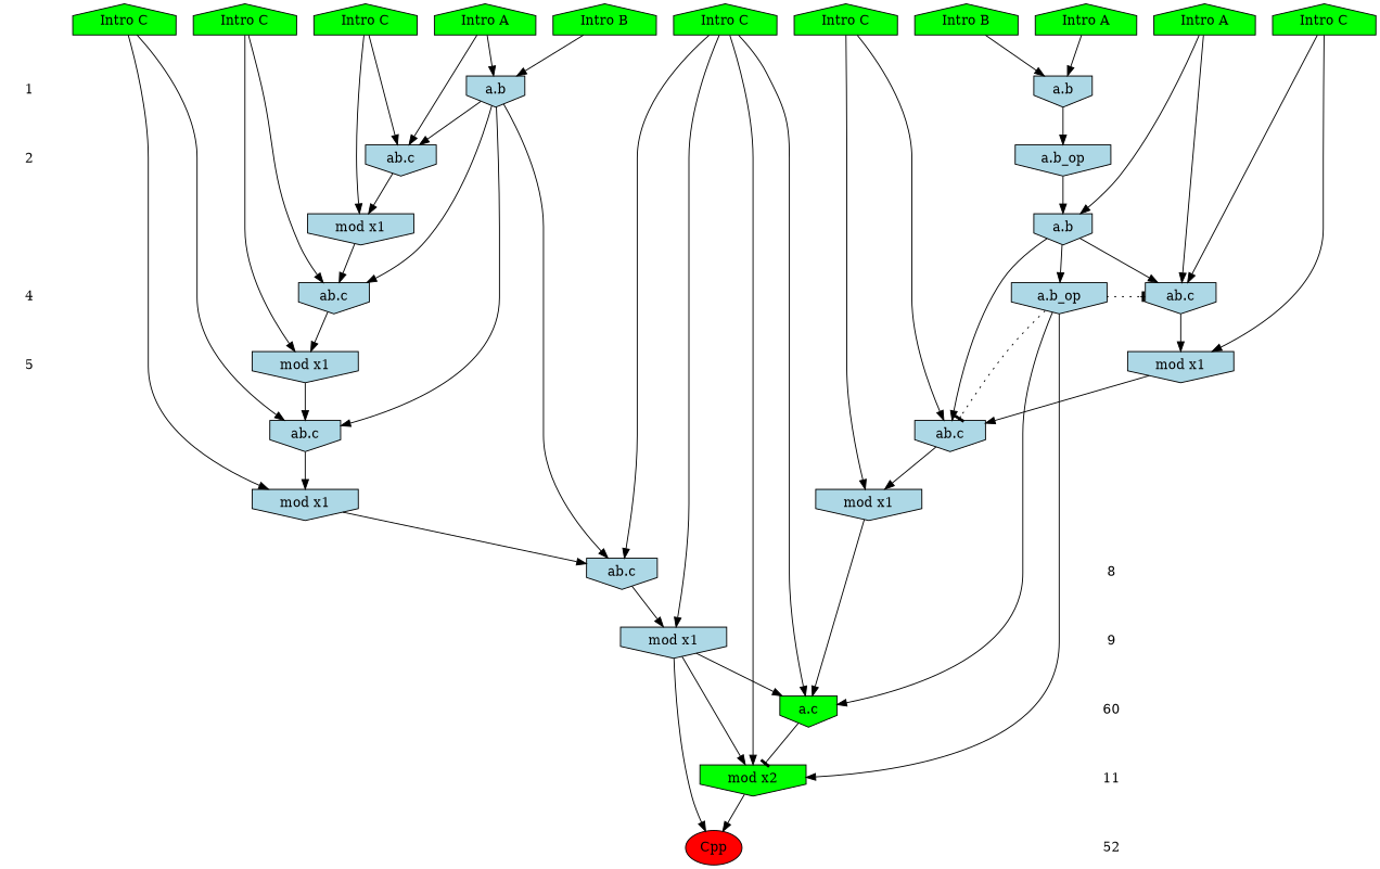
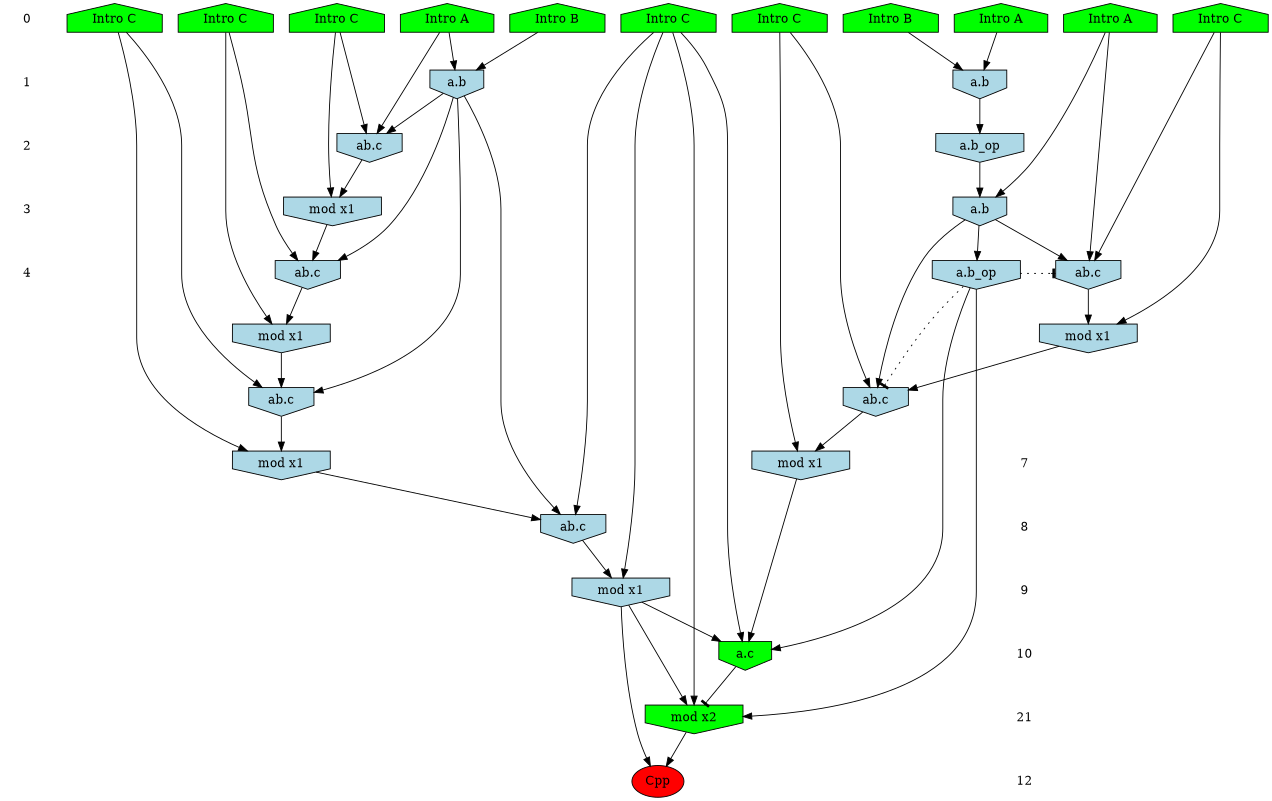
  digraph {
    fontname="DejaVu Serif"
    ranksep=.5
    node [fontname="DejaVu Serif" shape=invhouse fillcolor=lightblue style=filled]
    edge [fontname="DejaVu Serif"]
+   0 [shape=plaintext fillcolor="" style=""]
    n2 [fillcolor=green label="Intro A" shape=house]
    n3 [fillcolor=green label="Intro B" shape=house]
    n4 [fillcolor=green label="Intro B" shape=house]
    n5 [fillcolor=green label="Intro A" shape=house]
    n6 [fillcolor=green label="Intro A" shape=house]
    n7 [fillcolor=green label="Intro C" shape=house]
    n8 [fillcolor=green label="Intro C" shape=house]
    n9 [fillcolor=green label="Intro C" shape=house]
    n10 [fillcolor=green label="Intro C" shape=house]
    n11 [fillcolor=green label="Intro C" shape=house]
    n12 [fillcolor=green label="Intro C" shape=house]
    1 [shape=plaintext fillcolor="" style=""]
    n14 [label="a.b"]
    n15 [label="a.b"]
    2 [shape=plaintext fillcolor="" style=""]
    n17 [label="ab.c"]
    n18 [label="a.b_op"]
+   3 [shape=plaintext fillcolor="" style=""]
    n20 [label="mod x1"]
    n21 [label="a.b"]
    4 [shape=plaintext fillcolor="" style=""]
    n23 [label="ab.c"]
    n24 [label="ab.c"]
    n25 [label="a.b_op"]
-   5 [shape=plaintext fillcolor="" style=""]
    n27 [label="mod x1"]
    n28 [label="mod x1"]
    n29 [label="ab.c"]
    n30 [label="ab.c"]
+   7 [shape=plaintext fillcolor="" style=""]
    n32 [label="mod x1"]
    n33 [label="mod x1"]
    8 [shape=plaintext fillcolor="" style=""]
    n35 [label="ab.c"]
    9 [shape=plaintext fillcolor="" style=""]
    n37 [label="mod x1"]
-   10 [shape=plaintext label=60 fillcolor="" style=""]
+   10 [shape=plaintext fillcolor="" style=""]
    n39 [fillcolor=green label="a.c"]
-   11 [shape=plaintext fillcolor="" style=""]
+   11 [shape=plaintext label=21 fillcolor="" style=""]
    n41 [fillcolor=green label="mod x2"]
-   12 [shape=plaintext label=52 fillcolor="" style=""]
+   12 [shape=plaintext fillcolor="" style=""]
    n43 [fillcolor=red label=Cpp shape=""]
    subgraph sub_1 {
      rank=same
+     0
      n2
      n3
      n4
      n5
      n6
      n7
      n8
      n9
      n10
      n11
      n12
    }
    subgraph sub_2 {
      rank=same
      1
      n14
      n15
    }
    subgraph sub_3 {
      rank=same
      2
      n17
      n18
    }
    subgraph sub_4 {
      rank=same
+     3
      n20
      n21
    }
    subgraph sub_5 {
      rank=same
      4
      n23
      n24
      n25
    }
    subgraph sub_6 {
      rank=same
-     5
      n27
      n28
    }
    subgraph sub_7 {
      rank=same
      n29
      n30
    }
    subgraph sub_8 {
      rank=same
+     7
      n32
      n33
    }
    subgraph sub_9 {
      rank=same
      8
      n35
    }
    subgraph sub_10 {
      rank=same
      9
      n37
    }
    subgraph sub_11 {
      rank=same
      10
      n39
    }
    subgraph sub_12 {
      rank=same
      11
      n41
    }
    subgraph sub_13 {
      rank=same
      12
      n43
    }
+   0 -> 1 [style=invis]
    n2 -> n15
    n2 -> n17
    n3 -> n14
    n4 -> n15
    n5 -> n14
    n6 -> n21
    n6 -> n24
    n7 -> n24
    n7 -> n28
    n8 -> n29
    n8 -> n32
    n9 -> n30
    n9 -> n33
    n10 -> n17
    n10 -> n20
    n11 -> n35
    n11 -> n37
    n11 -> n39
    n11 -> n41
    n12 -> n23
    n12 -> n27
    1 -> 2 [style=invis]
    n14 -> n18
    n15 -> n17
    n15 -> n23
    n15 -> n29
    n15 -> n35
+   2 -> 3 [style=invis]
    n17 -> n20
    n18 -> n21
+   3 -> 4 [style=invis]
    n20 -> n23
    n21 -> n24
    n21 -> n25
    n21 -> n30
-   4 -> 5 [style=invis]
    n23 -> n27
    n24 -> n28
    n25 -> n24 [arrowhead=tee style=dotted]
    n25 -> n30 [arrowhead=tee style=dotted]
    n25 -> n39
    n25 -> n41
    n27 -> n29
    n28 -> n30
    n29 -> n32
    n30 -> n33
+   7 -> 8 [style=invis]
    n32 -> n35
    n33 -> n39
    8 -> 9 [style=invis]
    n35 -> n37
    9 -> 10 [style=invis]
    n37 -> n39
    n37 -> n41
    n37 -> n43
    10 -> 11 [style=invis]
    n39 -> n41 [arrowhead=tee]
    11 -> 12 [style=invis]
    n41 -> n43
  }
